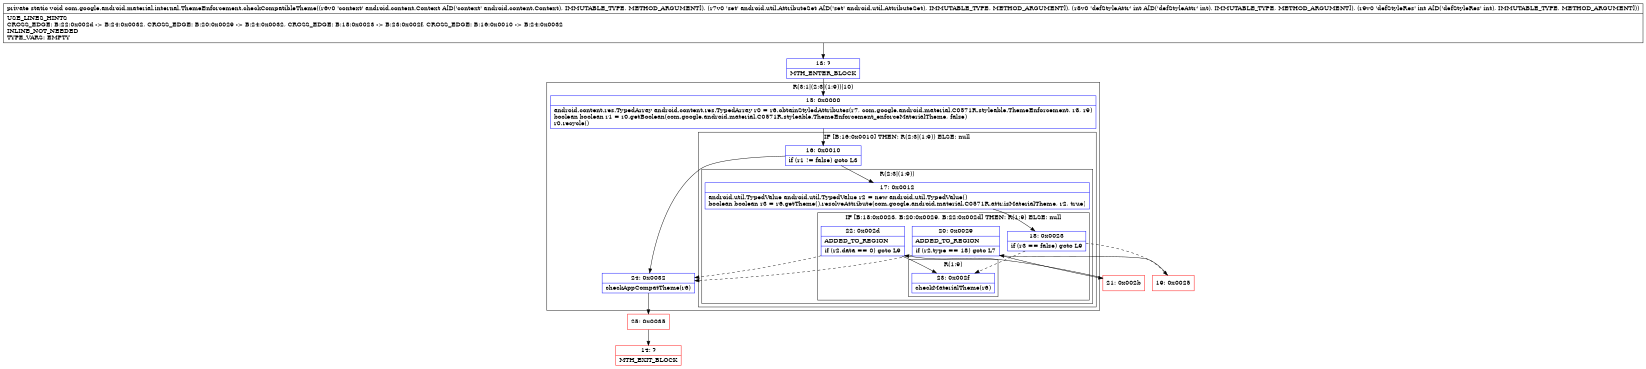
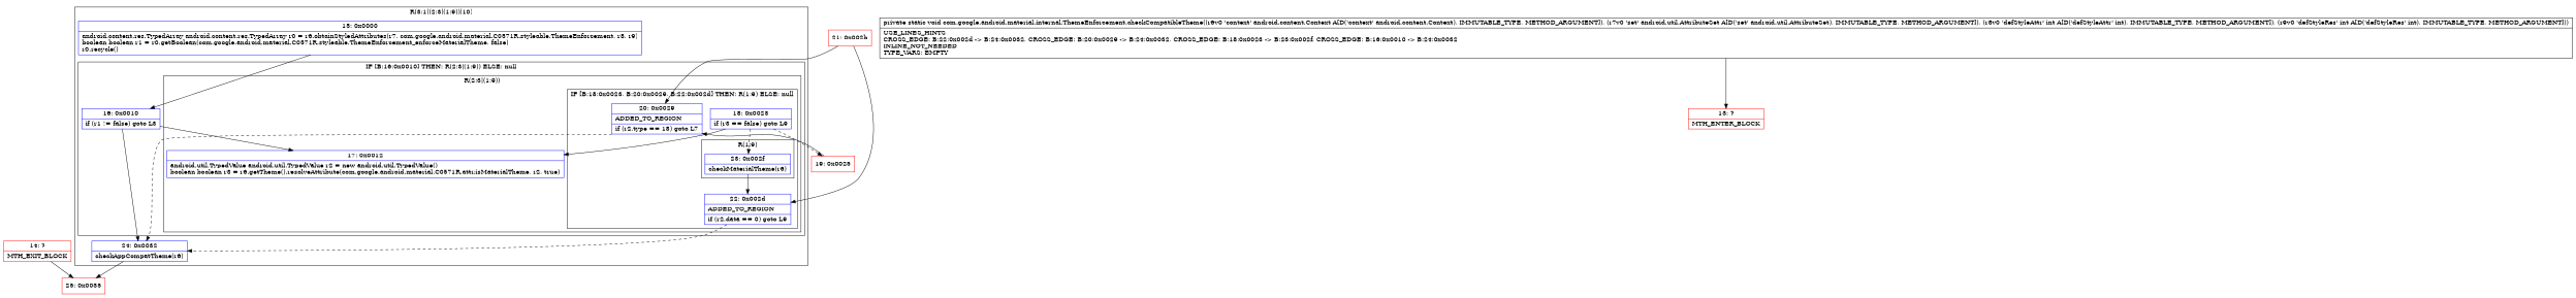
  digraph {
    fontname="DejaVu Serif"
    node [color=blue fontname="DejaVu Serif" shape=record]
    edge [fontname="DejaVu Serif"]
    n1 [label="{23\:\ 0x002f|checkMaterialTheme(r6)\l}"]
    n2 [label="{18\:\ 0x0023|if (r3 == false) goto L9\l}"]
    n3 [label="{20\:\ 0x0029|ADDED_TO_REGION\l|if (r2.type == 18) goto L7\l}"]
    n4 [label="{22\:\ 0x002d|ADDED_TO_REGION\l|if (r2.data == 0) goto L9\l}"]
    n5 [label="{17\:\ 0x0012|android.util.TypedValue android.util.TypedValue r2 = new android.util.TypedValue()\lboolean boolean r3 = r6.getTheme().resolveAttribute(com.google.android.material.C0571R.attr.isMaterialTheme, r2, true)\l}"]
    n6 [label="{16\:\ 0x0010|if (r1 != false) goto L3\l}"]
    n7 [label="{15\:\ 0x0000|android.content.res.TypedArray android.content.res.TypedArray r0 = r6.obtainStyledAttributes(r7, com.google.android.material.C0571R.styleable.ThemeEnforcement, r8, r9)\lboolean boolean r1 = r0.getBoolean(com.google.android.material.C0571R.styleable.ThemeEnforcement_enforceMaterialTheme, false)\lr0.recycle()\l}"]
    n8 [label="{24\:\ 0x0032|checkAppCompatTheme(r6)\l}"]
    n9 [color=red label="{19\:\ 0x0025}"]
    n10 [color=red label="{21\:\ 0x002b}"]
    n11 [color=red label="{25\:\ 0x0035}"]
    n12 [color=red label="{14\:\ ?|MTH_EXIT_BLOCK\l}"]
-   n13 [label="{13\:\ ?|MTH_ENTER_BLOCK\l}"]
+   n13 [color=red label="{13\:\ ?|MTH_ENTER_BLOCK\l}"]
    n14 [label="{private static void com.google.android.material.internal.ThemeEnforcement.checkCompatibleTheme((r6v0 'context' android.content.Context A[D('context' android.content.Context), IMMUTABLE_TYPE, METHOD_ARGUMENT]), (r7v0 'set' android.util.AttributeSet A[D('set' android.util.AttributeSet), IMMUTABLE_TYPE, METHOD_ARGUMENT]), (r8v0 'defStyleAttr' int A[D('defStyleAttr' int), IMMUTABLE_TYPE, METHOD_ARGUMENT]), (r9v0 'defStyleRes' int A[D('defStyleRes' int), IMMUTABLE_TYPE, METHOD_ARGUMENT]))  | USE_LINES_HINTS\lCROSS_EDGE: B:22:0x002d \-\> B:24:0x0032, CROSS_EDGE: B:20:0x0029 \-\> B:24:0x0032, CROSS_EDGE: B:18:0x0023 \-\> B:23:0x002f, CROSS_EDGE: B:16:0x0010 \-\> B:24:0x0032\lINLINE_NOT_NEEDED\lTYPE_VARS: EMPTY\l}" color=""]
    subgraph cluster_1 {
      label="R(3:1|(2:3|(1:9))|10)"
      n7
      n8
      subgraph cluster_2 {
        label="IF [B:16:0x0010] THEN: R(2:3|(1:9)) ELSE: null"
        n6
        subgraph cluster_3 {
          label="R(2:3|(1:9))"
          n5
          subgraph cluster_4 {
            label="IF [B:18:0x0023, B:20:0x0029, B:22:0x002d] THEN: R(1:9) ELSE: null"
            n2
            n3
            n4
            subgraph cluster_5 {
              label="R(1:9)"
              n1
            }
          }
        }
      }
    }
    n2 -> n1 [style=dashed]
    n2 -> n9 [style=dashed]
    n3 -> n8 [style=dashed]
-   n3 -> n10
-   n4 -> n1
+   n10 -> n3
+   n1 -> n4
    n4 -> n8 [style=dashed]
-   n5 -> n2
+   n2 -> n5
    n6 -> n5
    n6 -> n8 [style=solid]
    n7 -> n6
    n8 -> n11
    n9 -> n3
    n10 -> n4
-   n11 -> n12
-   n13 -> n7
+   n12 -> n11
    n14 -> n13
  }
